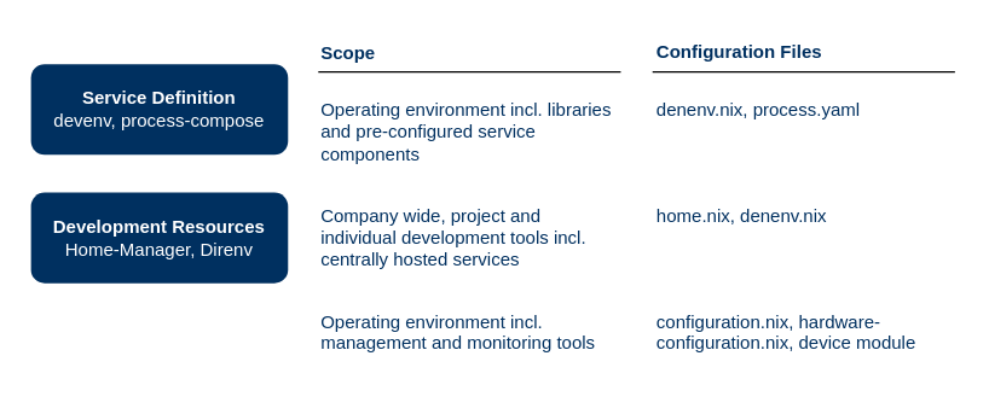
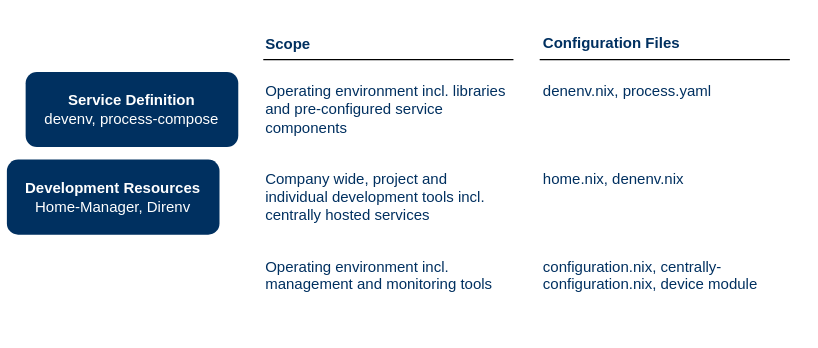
  <mxCell id="0" />
  <mxCell id="1" parent="0" />
- <mxCell id="2" value="&lt;font style=&quot;color: light-dark(rgb(255, 255, 255), rgb(255, 255, 255));&quot;&gt;&lt;b&gt;Development Resources&lt;br&gt;&lt;/b&gt;Home-Manager, Direnv&lt;/font&gt;" style="rounded=1;whiteSpace=wrap;html=1;fillColor=light-dark(#003060,#003060);strokeColor=none;" parent="1" vertex="1"><mxGeometry x="20" y="127" width="170" height="60" as="geometry" /></mxCell>
- <mxCell id="3" value="&lt;font style=&quot;color: light-dark(rgb(255, 255, 255), rgb(255, 255, 255));&quot;&gt;&lt;b&gt;Service Definition&lt;/b&gt;&lt;/font&gt;&lt;div&gt;&lt;font style=&quot;color: light-dark(rgb(255, 255, 255), rgb(255, 255, 255));&quot;&gt;devenv, process-compose&lt;/font&gt;&lt;/div&gt;" style="rounded=1;whiteSpace=wrap;html=1;fillColor=light-dark(#003060,#003060);strokeColor=none;" parent="1" vertex="1"><mxGeometry x="20" y="42" width="170" height="60" as="geometry" /></mxCell>
+ <mxCell id="2" value="&lt;font style=&quot;color: light-dark(rgb(255, 255, 255), rgb(255, 255, 255));&quot;&gt;&lt;b&gt;Development Resources&lt;br&gt;&lt;/b&gt;Home-Manager, Direnv&lt;/font&gt;" style="rounded=1;whiteSpace=wrap;html=1;fillColor=light-dark(#003060,#003060);strokeColor=none;" parent="1" vertex="1"><mxGeometry x="5" y="127" width="170" height="60" as="geometry" /></mxCell>
+ <mxCell id="3" value="&lt;font style=&quot;color: light-dark(rgb(255, 255, 255), rgb(255, 255, 255));&quot;&gt;&lt;b&gt;Service Definition&lt;/b&gt;&lt;/font&gt;&lt;div&gt;&lt;font style=&quot;color: light-dark(rgb(255, 255, 255), rgb(255, 255, 255));&quot;&gt;devenv, process-compose&lt;/font&gt;&lt;/div&gt;" style="rounded=1;whiteSpace=wrap;html=1;fillColor=light-dark(#003060,#003060);strokeColor=none;" parent="1" vertex="1"><mxGeometry x="20" y="57" width="170" height="60" as="geometry" /></mxCell>
  <mxCell id="4" value="" style="endArrow=none;html=1;rounded=0;labelBackgroundColor=none;" parent="1" edge="1"><mxGeometry width="50" height="50" relative="1" as="geometry"><mxPoint x="210" y="47" as="sourcePoint" /><mxPoint x="410" y="47" as="targetPoint" /></mxGeometry></mxCell>
  <mxCell id="5" value="" style="endArrow=none;html=1;rounded=0;labelBackgroundColor=none;" parent="1" edge="1"><mxGeometry width="50" height="50" relative="1" as="geometry"><mxPoint x="431" y="47" as="sourcePoint" /><mxPoint x="631" y="47" as="targetPoint" /></mxGeometry></mxCell>
  <mxCell id="6" value="&lt;div style=&quot;text-align: center;&quot;&gt;&lt;span style=&quot;&quot;&gt;&lt;b&gt;Scope&lt;/b&gt;&lt;/span&gt;&lt;/div&gt;" style="text;whiteSpace=wrap;html=1;labelBackgroundColor=none;fontColor=light-dark(#003060,#003060);" parent="1" vertex="1"><mxGeometry x="210" y="21" width="170" height="30" as="geometry" /></mxCell>
  <mxCell id="7" value="Operating environment incl. management and monitoring tools" style="text;whiteSpace=wrap;html=1;labelBackgroundColor=none;fontColor=light-dark(#003060,#003060);" parent="1" vertex="1"><mxGeometry x="210" y="198.5" width="200" height="57" as="geometry" /></mxCell>
  <mxCell id="8" value="&lt;div style=&quot;text-align: center;&quot;&gt;&lt;span style=&quot;&quot;&gt;&lt;b&gt;Configuration Files&lt;/b&gt;&lt;/span&gt;&lt;/div&gt;" style="text;whiteSpace=wrap;html=1;labelBackgroundColor=none;fontColor=light-dark(#003060,#003060);" parent="1" vertex="1"><mxGeometry x="432" y="20" width="170" height="30" as="geometry" /></mxCell>
  <mxCell id="9" value="Company wide, project and individual development tools incl. centrally hosted services&amp;nbsp;" style="text;whiteSpace=wrap;html=1;labelBackgroundColor=none;fontColor=light-dark(#003060,#003060);" parent="1" vertex="1"><mxGeometry x="210" y="128.5" width="200" height="57" as="geometry" /></mxCell>
  <mxCell id="10" value="Operating environment incl. libraries and pre-configured service components" style="text;whiteSpace=wrap;html=1;labelBackgroundColor=none;fontColor=light-dark(#003060,#003060);" parent="1" vertex="1"><mxGeometry x="210" y="58.5" width="200" height="57" as="geometry" /></mxCell>
- <mxCell id="11" value="configuration.nix, hardware-configuration.nix, device module" style="text;whiteSpace=wrap;html=1;labelBackgroundColor=none;fontColor=light-dark(#003060,#003060);" parent="1" vertex="1"><mxGeometry x="432" y="198.5" width="200" height="57" as="geometry" /></mxCell>
+ <mxCell id="11" value="configuration.nix, centrally-configuration.nix, device module" style="text;whiteSpace=wrap;html=1;labelBackgroundColor=none;fontColor=light-dark(#003060,#003060);" parent="1" vertex="1"><mxGeometry x="432" y="198.5" width="200" height="57" as="geometry" /></mxCell>
  <mxCell id="12" value="home.nix, denenv.nix" style="text;whiteSpace=wrap;html=1;labelBackgroundColor=none;fontColor=light-dark(#003060,#003060);" parent="1" vertex="1"><mxGeometry x="432" y="128.5" width="200" height="57" as="geometry" /></mxCell>
  <mxCell id="13" value="denenv.nix, process.yaml" style="text;whiteSpace=wrap;html=1;labelBackgroundColor=none;fontColor=light-dark(#003060,#003060);" parent="1" vertex="1"><mxGeometry x="432" y="58.5" width="200" height="57" as="geometry" /></mxCell>
